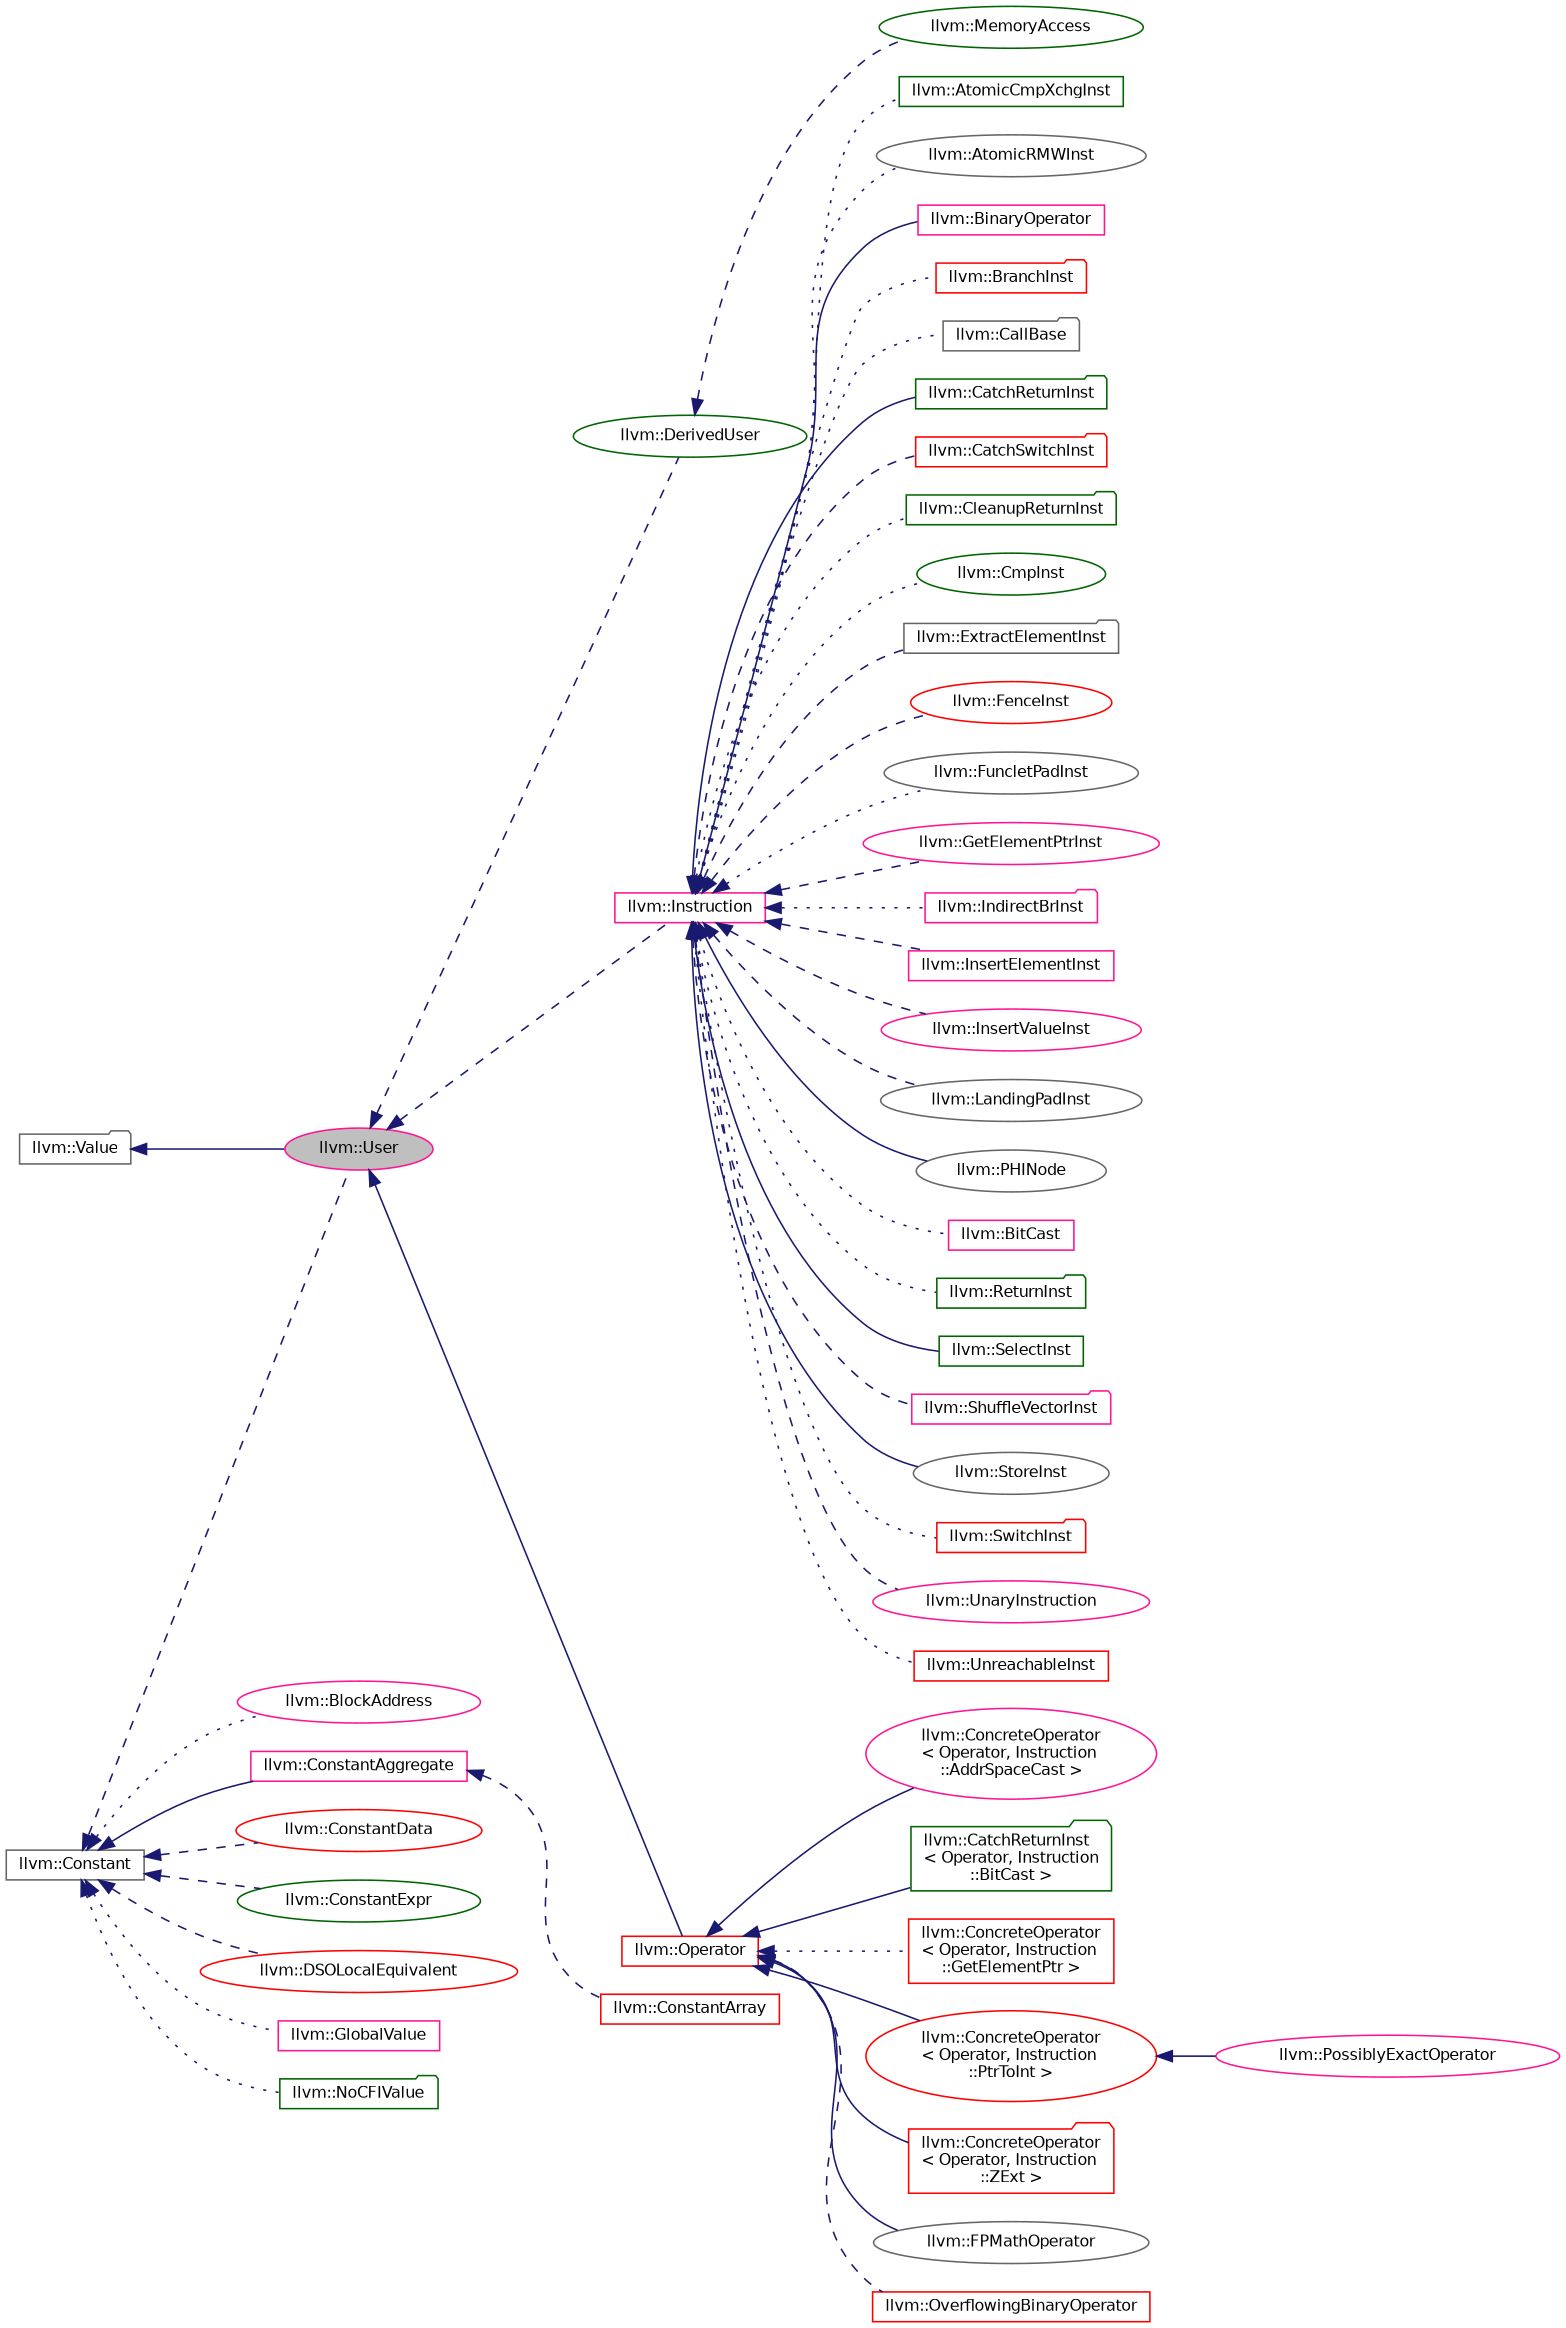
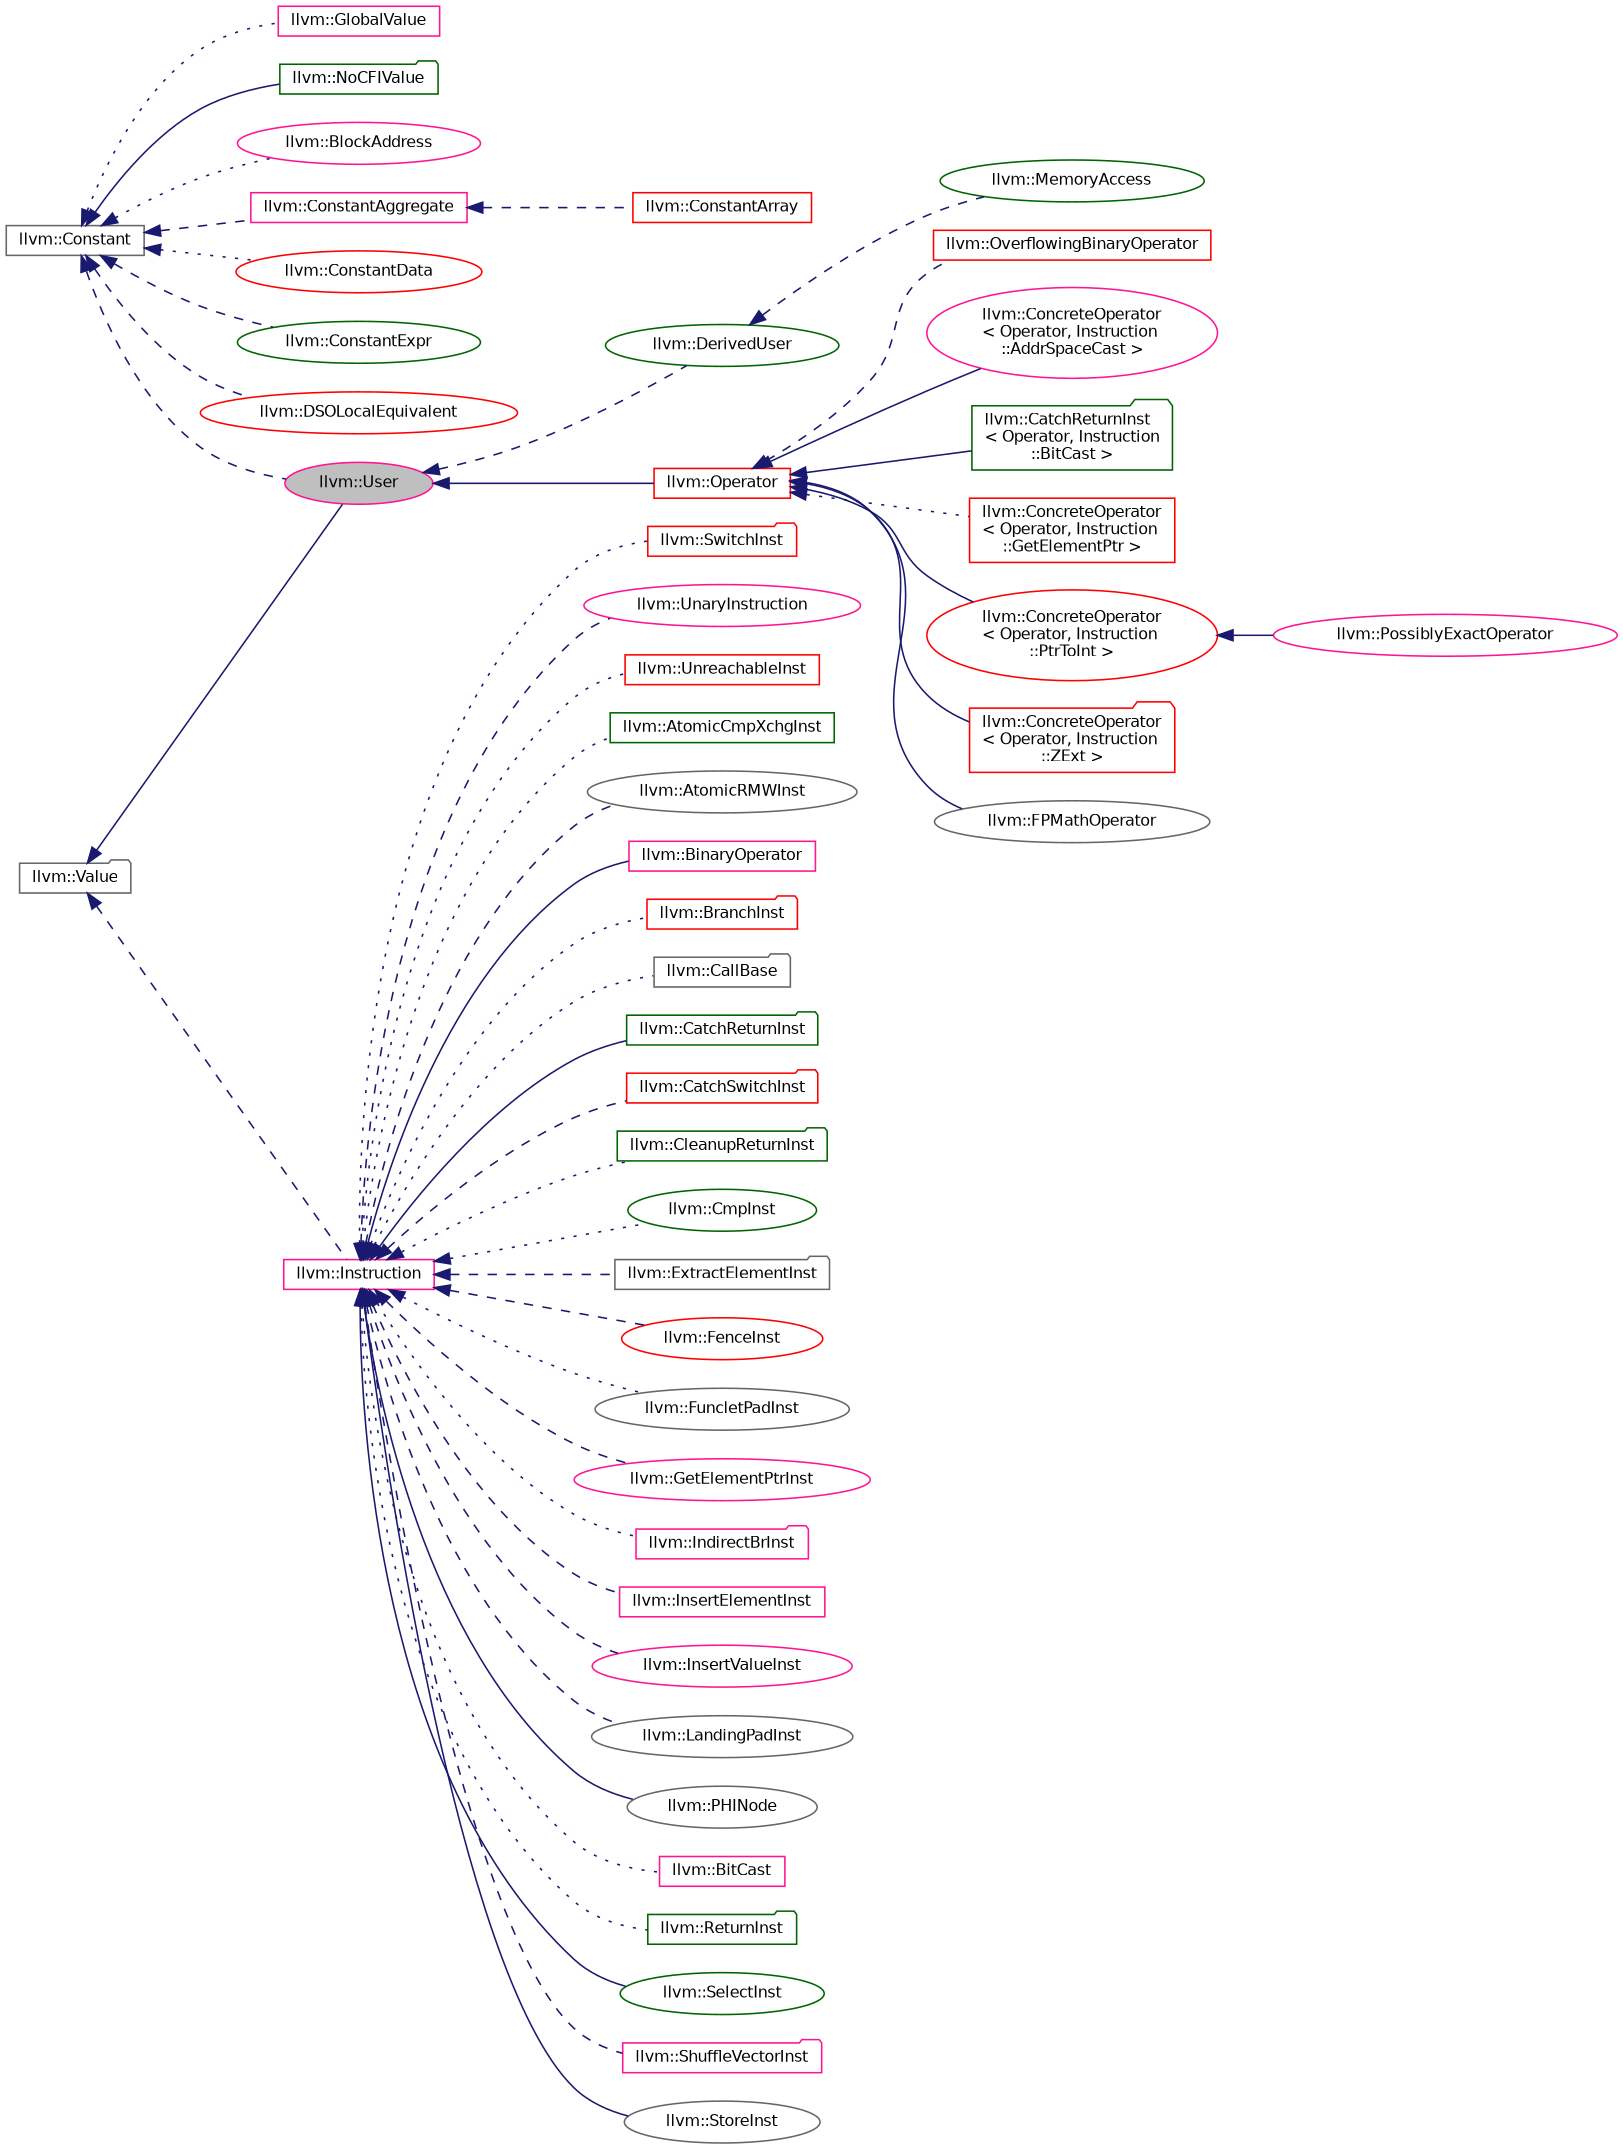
  digraph {
    rankdir=LR
    node [color=deeppink fontname=Helvetica fontsize=10 shape=ellipse]
    edge [color=midnightblue dir=back fontname=Helvetica fontsize=10 labelfontname=Helvetica labelfontsize=10 style=dashed]
    n1 [fillcolor=grey75 fontcolor=black height=0.2 label="llvm::User" style=filled width=0.4]
    n2 [color=darkgreen height=0.2 label="llvm::DerivedUser" width=0.4]
    n3 [height=0.2 label="llvm::Instruction" shape=box width=0.4]
    n4 [color=red height=0.2 label="llvm::Operator" shape=box width=0.4]
    n5 [color=gray40 height=0.2 label="llvm::Constant" shape=box width=0.4]
    n6 [height=0.2 label="llvm::BlockAddress" width=0.4]
    n7 [height=0.2 label="llvm::ConstantAggregate" shape=box width=0.4]
    n8 [color=red height=0.2 label="llvm::ConstantData" width=0.4]
    n9 [color=darkgreen height=0.2 label="llvm::ConstantExpr" width=0.4]
    n10 [color=red height=0.2 label="llvm::DSOLocalEquivalent" width=0.4]
    n11 [height=0.2 label="llvm::GlobalValue" shape=box width=0.4]
    n12 [color=darkgreen height=0.2 label="llvm::NoCFIValue" shape=folder width=0.4]
    n13 [color=darkgreen height=0.2 label="llvm::MemoryAccess" width=0.4]
    n14 [color=darkgreen height=0.2 label="llvm::AtomicCmpXchgInst" shape=box width=0.4]
    n15 [color=gray40 height=0.2 label="llvm::AtomicRMWInst" width=0.4]
    n16 [height=0.2 label="llvm::BinaryOperator" shape=box width=0.4]
    n17 [color=red height=0.2 label="llvm::BranchInst" shape=folder width=0.4]
    n18 [color=gray40 height=0.2 label="llvm::CallBase" shape=folder width=0.4]
    n19 [color=darkgreen height=0.2 label="llvm::CatchReturnInst" shape=folder width=0.4]
    n20 [color=red height=0.2 label="llvm::CatchSwitchInst" shape=folder width=0.4]
    n21 [color=darkgreen height=0.2 label="llvm::CleanupReturnInst" shape=folder width=0.4]
    n22 [color=darkgreen height=0.2 label="llvm::CmpInst" width=0.4]
    n23 [color=gray40 height=0.2 label="llvm::ExtractElementInst" shape=folder width=0.4]
    n24 [color=red height=0.2 label="llvm::FenceInst" width=0.4]
    n25 [color=gray40 height=0.2 label="llvm::FuncletPadInst" width=0.4]
    n26 [height=0.2 label="llvm::GetElementPtrInst" width=0.4]
    n27 [height=0.2 label="llvm::IndirectBrInst" shape=folder width=0.4]
    n28 [height=0.2 label="llvm::InsertElementInst" shape=box width=0.4]
    n29 [height=0.2 label="llvm::InsertValueInst" width=0.4]
    n30 [color=gray40 height=0.2 label="llvm::LandingPadInst" width=0.4]
    n31 [color=gray40 height=0.2 label="llvm::PHINode" width=0.4]
    n32 [height=0.2 label="llvm::BitCast" shape=box width=0.4]
    n33 [color=darkgreen height=0.2 label="llvm::ReturnInst" shape=folder width=0.4]
-   n34 [color=darkgreen height=0.2 label="llvm::SelectInst" shape=box width=0.4]
+   n34 [color=darkgreen height=0.2 label="llvm::SelectInst" width=0.4]
    n35 [height=0.2 label="llvm::ShuffleVectorInst" shape=folder width=0.4]
    n36 [color=gray40 height=0.2 label="llvm::StoreInst" width=0.4]
    n37 [color=red height=0.2 label="llvm::SwitchInst" shape=folder width=0.4]
    n38 [height=0.2 label="llvm::UnaryInstruction" width=0.4]
    n39 [color=red height=0.2 label="llvm::UnreachableInst" shape=box width=0.4]
    n40 [height=0.2 label="llvm::ConcreteOperator\l\< Operator, Instruction\l::AddrSpaceCast \>" width=0.4]
    n41 [color=darkgreen height=0.2 label="llvm::CatchReturnInst\l\< Operator, Instruction\l::BitCast \>" shape=folder width=0.4]
    n42 [color=red height=0.2 label="llvm::ConcreteOperator\l\< Operator, Instruction\l::GetElementPtr \>" shape=box width=0.4]
    n43 [color=red height=0.2 label="llvm::ConcreteOperator\l\< Operator, Instruction\l::PtrToInt \>" width=0.4]
    n44 [color=red height=0.2 label="llvm::ConcreteOperator\l\< Operator, Instruction\l::ZExt \>" shape=folder width=0.4]
    n45 [color=gray40 height=0.2 label="llvm::FPMathOperator" width=0.4]
    n46 [color=red height=0.2 label="llvm::OverflowingBinaryOperator" shape=box width=0.4]
    n47 [color=gray40 height=0.2 label="llvm::Value" shape=folder width=0.4]
    n48 [color=red height=0.2 label="llvm::ConstantArray" shape=box width=0.4]
    n49 [height=0.2 label="llvm::PossiblyExactOperator" width=0.4]
    n1 -> n2
-   n1 -> n3
+   n47 -> n3
    n1 -> n4 [style=solid]
    n2 -> n13
    n3 -> n14 [style=dotted]
-   n3 -> n15 [style=dotted]
+   n3 -> n15
    n3 -> n16 [style=solid]
    n3 -> n17 [style=dotted]
    n3 -> n18 [style=dotted]
    n3 -> n19 [style=solid]
    n3 -> n20
    n3 -> n21 [style=dotted]
    n3 -> n22 [style=dotted]
    n3 -> n23
    n3 -> n24
    n3 -> n25 [style=dotted]
    n3 -> n26
    n3 -> n27 [style=dotted]
    n3 -> n28
    n3 -> n29
    n3 -> n30
    n3 -> n31 [style=solid]
    n3 -> n32 [style=dotted]
    n3 -> n33 [style=dotted]
    n3 -> n34 [style=solid]
    n3 -> n35
    n3 -> n36 [style=solid]
    n3 -> n37 [style=dotted]
    n3 -> n38
    n3 -> n39 [style=dotted]
    n4 -> n40 [style=solid]
    n4 -> n41 [style=solid]
    n4 -> n42 [style=dotted]
    n4 -> n43 [style=solid]
    n4 -> n44 [style=solid]
    n4 -> n45 [style=solid]
    n4 -> n46
    n5 -> n1
    n5 -> n6 [style=dotted]
-   n5 -> n7 [style=solid]
-   n5 -> n8
+   n5 -> n7
+   n5 -> n8 [style=dotted]
    n5 -> n9
    n5 -> n10
    n5 -> n11 [style=dotted]
-   n5 -> n12 [style=dotted]
+   n5 -> n12 [style=solid]
    n7 -> n48
    n43 -> n49 [style=solid]
    n47 -> n1 [style=solid]
  }
